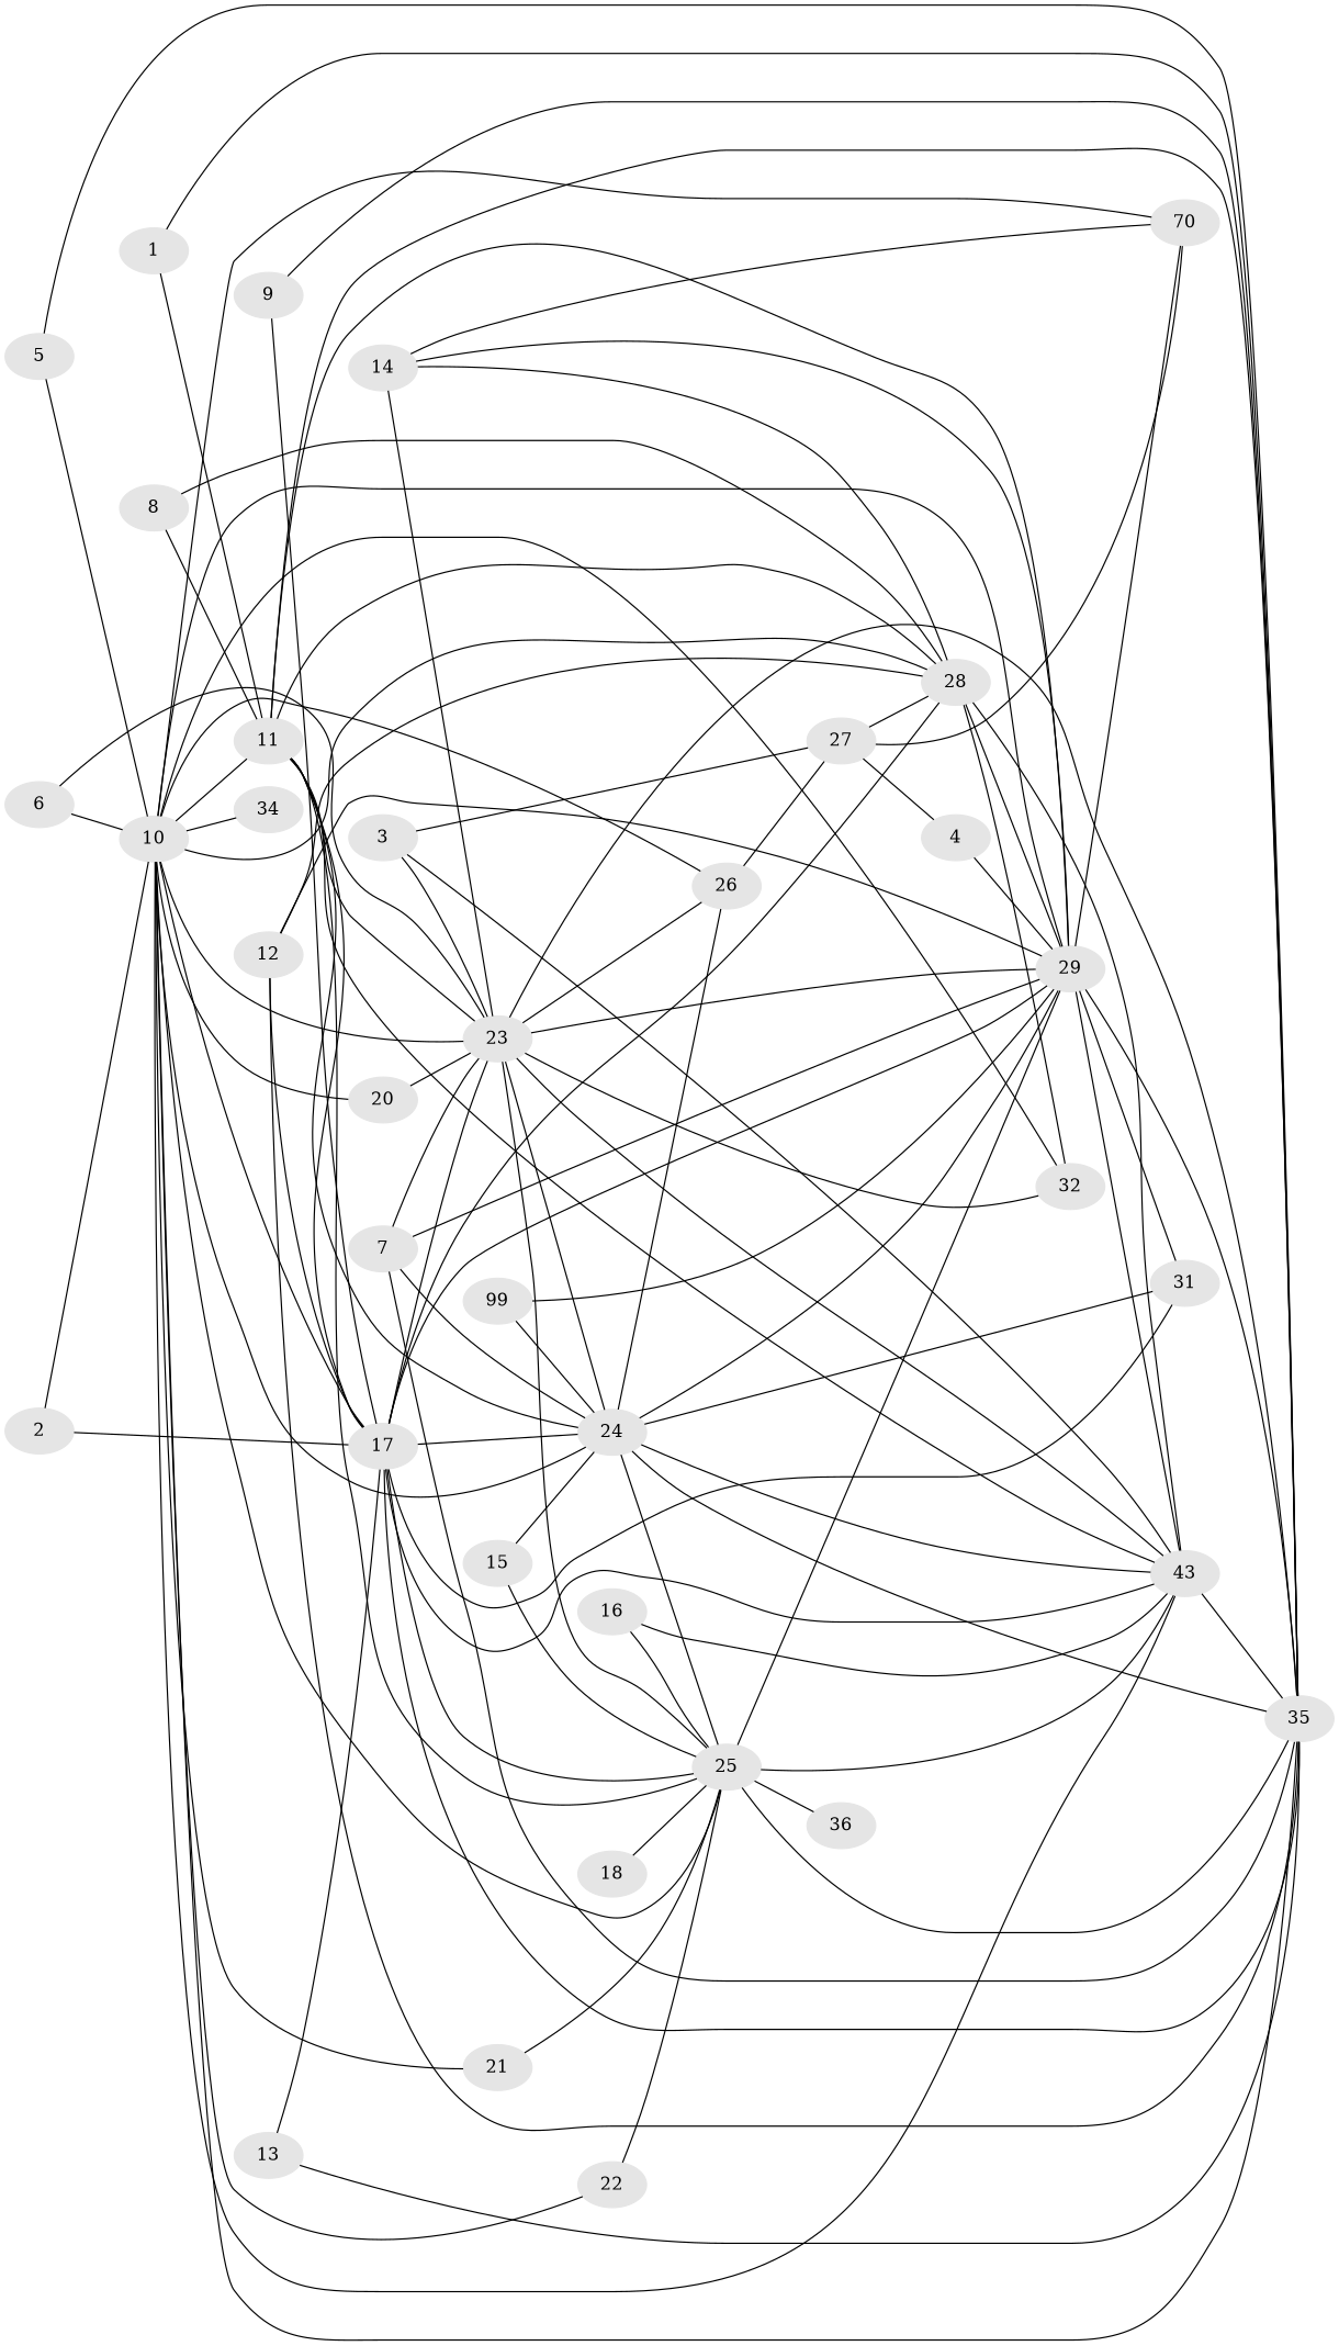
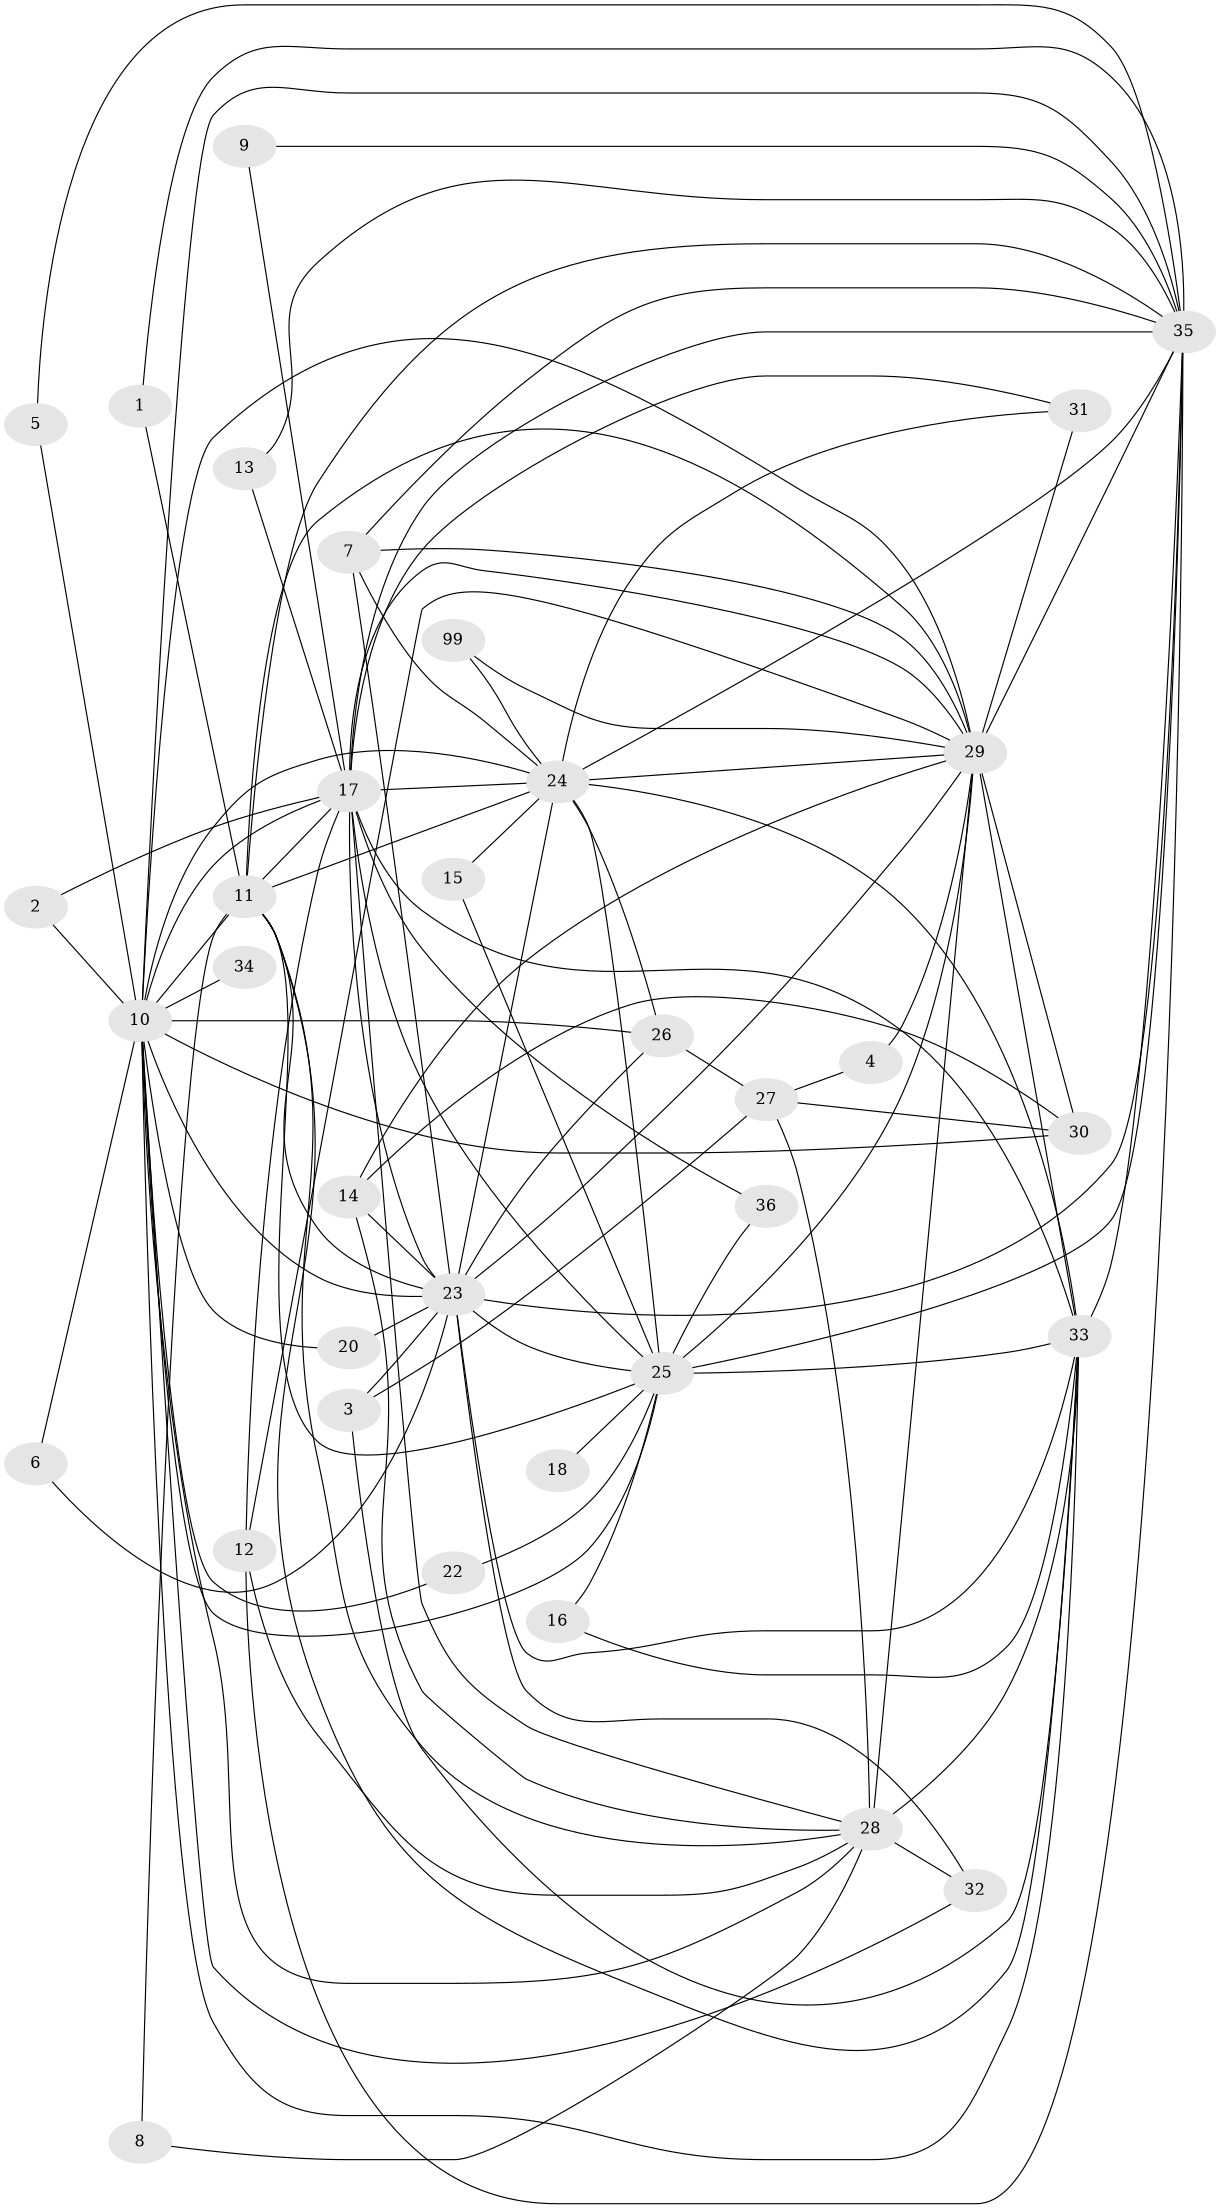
  graph {
    rankdir=LR
    node [color=gray90 style=filled]
    edge [weight=1.0]
    1
    11
    35
    17
    23
-   33 [label=43]
+   33
    29
    24
    28
    25
    2
    10
    20
-   21
    22
    26
-   30 [label=70]
+   30
    32
    34
    31
    36
    3
    27
    4
    5
    6
    7
    8
    9
    12
    13
    14
    15
    16
    18
    n36 [label=99]
    1 -- 11
    1 -- 35
    11 -- 35
    11 -- 17
    11 -- 23
    11 -- 33
    11 -- 29 [weight=2.0]
    11 -- 24
    11 -- 28
    11 -- 25
    17 -- 35 [weight=2.0]
    17 -- 23
    17 -- 33 [weight=3.0]
    17 -- 29 [weight=2.0]
    17 -- 24
    17 -- 28
    17 -- 25
    17 -- 31
+   17 -- 36
    23 -- 35
    23 -- 33
    23 -- 29 [weight=2.0]
    23 -- 24
    23 -- 25 [weight=4.0]
    23 -- 26
    23 -- 32
    33 -- 35
    29 -- 35 [weight=2.0]
    29 -- 33 [weight=2.0]
    29 -- 30
    29 -- 31
    24 -- 35
    24 -- 33 [weight=2.0]
    24 -- 29 [weight=2.0]
    24 -- 25
    24 -- 26
    24 -- 31
    28 -- 33
    28 -- 29
    28 -- 32
    25 -- 35
    25 -- 33
    25 -- 29 [weight=2.0]
    25 -- 36
    2 -- 17
    2 -- 10
    10 -- 11
    10 -- 35 [weight=2.0]
    10 -- 17
    10 -- 23
    10 -- 33
    10 -- 29 [weight=3.0]
    10 -- 24 [weight=2.0]
    10 -- 28
    10 -- 25
    10 -- 20
-   10 -- 21
    10 -- 22
    10 -- 26
    10 -- 30 [weight=3.0]
    10 -- 32 [weight=2.0]
    10 -- 34
    20 -- 23
-   21 -- 25
    22 -- 25
    26 -- 27
    3 -- 23
    3 -- 33
    3 -- 27
    27 -- 28
    27 -- 30
    27 -- 4
    4 -- 29 [weight=2.0]
    5 -- 35
    5 -- 10
    6 -- 23
    6 -- 10
    7 -- 35
    7 -- 23
    7 -- 29
    7 -- 24
    8 -- 11
    8 -- 28
    9 -- 35
    9 -- 17
    12 -- 35
    12 -- 17
    12 -- 29
    12 -- 28
    13 -- 35
    13 -- 17
    14 -- 23
    14 -- 29
    14 -- 28
    14 -- 30
    15 -- 24
    15 -- 25
    16 -- 33
    16 -- 25
    18 -- 25
    n36 -- 29
    n36 -- 24
  }
